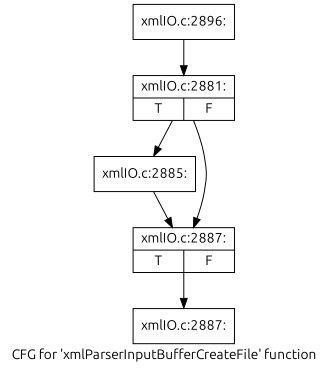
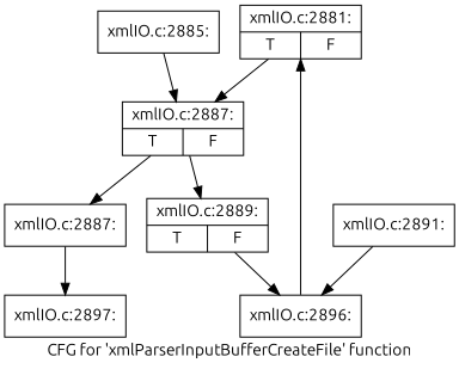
  digraph {
    fontname=Ubuntu
    label="CFG for 'xmlParserInputBufferCreateFile' function"
    node [fontname=Ubuntu shape=record]
    edge [fontname=Ubuntu]
    n1 [label="{xmlIO.c:2881:|{<s0>T|<s1>F}}"]
    n2 [label="{xmlIO.c:2885:}"]
    n3 [label="{xmlIO.c:2887:|{<s0>T|<s1>F}}"]
    n4 [label="{xmlIO.c:2887:}"]
+   n5 [label="{xmlIO.c:2889:|{<s0>T|<s1>F}}"]
+   n6 [label="{xmlIO.c:2897:}"]
    n7 [label="{xmlIO.c:2896:}"]
-   n1 -> n2
+   n8 [label="{xmlIO.c:2891:}"]
    n1 -> n3
    n2 -> n3
    n3 -> n4
+   n3 -> n5
+   n4 -> n6
+   n5 -> n7
    n7 -> n1
+   n8 -> n7
  }
